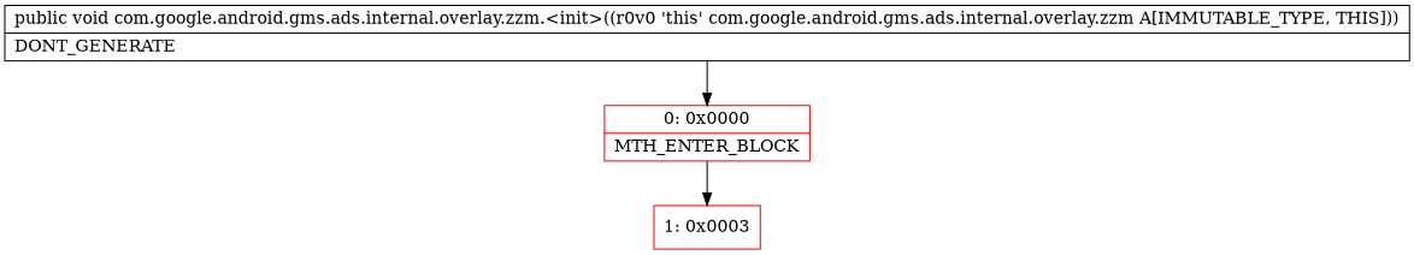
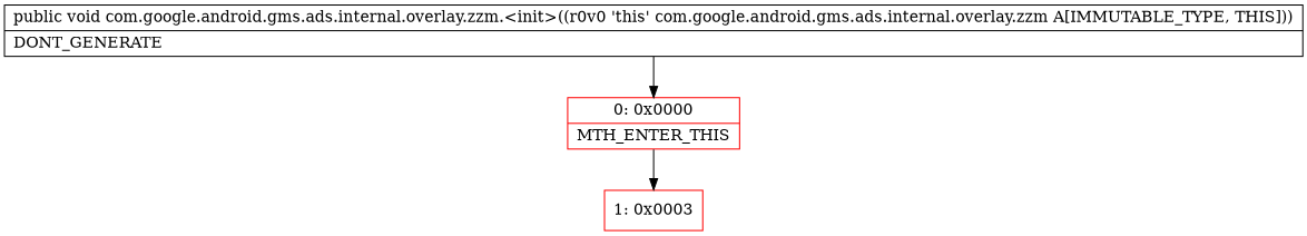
  digraph {
    node [color=red shape=record]
-   n1 [label="{0\:\ 0x0000|MTH_ENTER_BLOCK\l}"]
+   n1 [label="{0\:\ 0x0000|MTH_ENTER_THIS\l}"]
    n2 [label="{1\:\ 0x0003}"]
    n3 [label="{public void com.google.android.gms.ads.internal.overlay.zzm.\<init\>((r0v0 'this' com.google.android.gms.ads.internal.overlay.zzm A[IMMUTABLE_TYPE, THIS]))  | DONT_GENERATE\l}" color=""]
    subgraph cluster_1 {
      label="R(0)"
    }
    n1 -> n2
    n3 -> n1
  }
